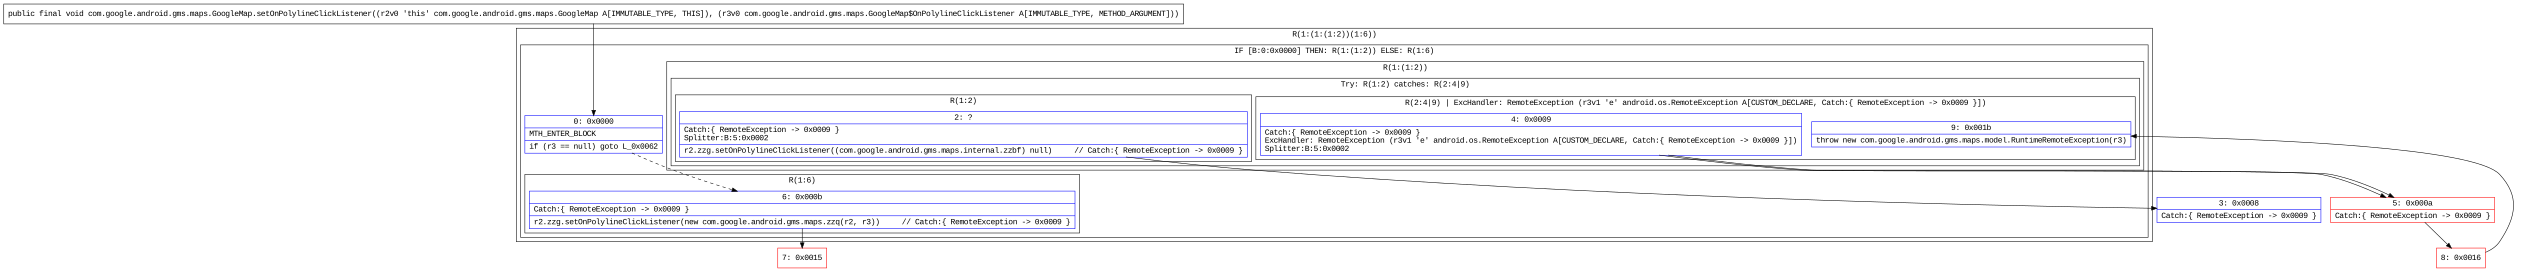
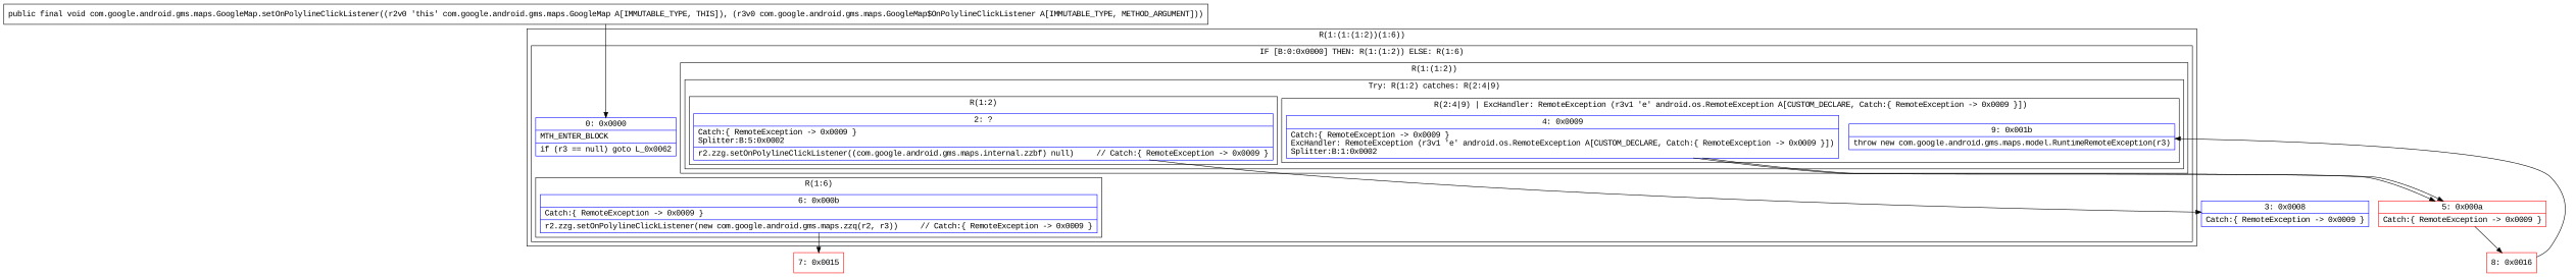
  digraph {
    fontname="Liberation Mono"
    node [color=blue fontname="Liberation Mono" shape=record]
    edge [fontname="Liberation Mono"]
    n1 [label="{2\:\ ?|Catch:\{ RemoteException \-\> 0x0009 \}\lSplitter:B:5:0x0002\l|r2.zzg.setOnPolylineClickListener((com.google.android.gms.maps.internal.zzbf) null)     \/\/ Catch:\{ RemoteException \-\> 0x0009 \}\l}"]
-   n2 [label="{4\:\ 0x0009|Catch:\{ RemoteException \-\> 0x0009 \}\lExcHandler: RemoteException (r3v1 'e' android.os.RemoteException A[CUSTOM_DECLARE, Catch:\{ RemoteException \-\> 0x0009 \}])\lSplitter:B:5:0x0002\l}"]
+   n2 [label="{4\:\ 0x0009|Catch:\{ RemoteException \-\> 0x0009 \}\lExcHandler: RemoteException (r3v1 'e' android.os.RemoteException A[CUSTOM_DECLARE, Catch:\{ RemoteException \-\> 0x0009 \}])\lSplitter:B:1:0x0002\l}"]
    n3 [label="{9\:\ 0x001b|throw new com.google.android.gms.maps.model.RuntimeRemoteException(r3)\l}"]
    n4 [label="{6\:\ 0x000b|Catch:\{ RemoteException \-\> 0x0009 \}\l|r2.zzg.setOnPolylineClickListener(new com.google.android.gms.maps.zzq(r2, r3))     \/\/ Catch:\{ RemoteException \-\> 0x0009 \}\l}"]
    n5 [label="{0\:\ 0x0000|MTH_ENTER_BLOCK\l|if (r3 == null) goto L_0x0062\l}"]
    n6 [label="{3\:\ 0x0008|Catch:\{ RemoteException \-\> 0x0009 \}\l}"]
    n7 [color=red label="{5\:\ 0x000a|Catch:\{ RemoteException \-\> 0x0009 \}\l}"]
    n8 [color=red label="{7\:\ 0x0015}"]
    n9 [color=red label="{8\:\ 0x0016}"]
    n10 [label="{public final void com.google.android.gms.maps.GoogleMap.setOnPolylineClickListener((r2v0 'this' com.google.android.gms.maps.GoogleMap A[IMMUTABLE_TYPE, THIS]), (r3v0 com.google.android.gms.maps.GoogleMap$OnPolylineClickListener A[IMMUTABLE_TYPE, METHOD_ARGUMENT])) }" color=""]
    subgraph cluster_1 {
      label="R(1:(1:(1:2))(1:6))"
      subgraph cluster_2 {
        label="IF [B:0:0x0000] THEN: R(1:(1:2)) ELSE: R(1:6)"
        n5
        subgraph cluster_3 {
          label="R(1:(1:2))"
          subgraph cluster_4 {
            label="Try: R(1:2) catches: R(2:4|9)"
            subgraph cluster_5 {
              label="R(1:2)"
              n1
            }
            subgraph cluster_6 {
              label="R(2:4|9) | ExcHandler: RemoteException (r3v1 'e' android.os.RemoteException A[CUSTOM_DECLARE, Catch:\{ RemoteException \-\> 0x0009 \}])\l"
              n2
              n3
            }
          }
        }
        subgraph cluster_7 {
          label="R(1:6)"
          n4
        }
      }
    }
    subgraph cluster_8 {
      label="R(2:4|9) | ExcHandler: RemoteException (r3v1 'e' android.os.RemoteException A[CUSTOM_DECLARE, Catch:\{ RemoteException \-\> 0x0009 \}])\l"
    }
    n1 -> n6
    n2 -> n7
    n2 -> n7
    n4 -> n8
-   n5 -> n4 [style=dashed]
    n7 -> n9
    n9 -> n3
    n10 -> n5
  }
